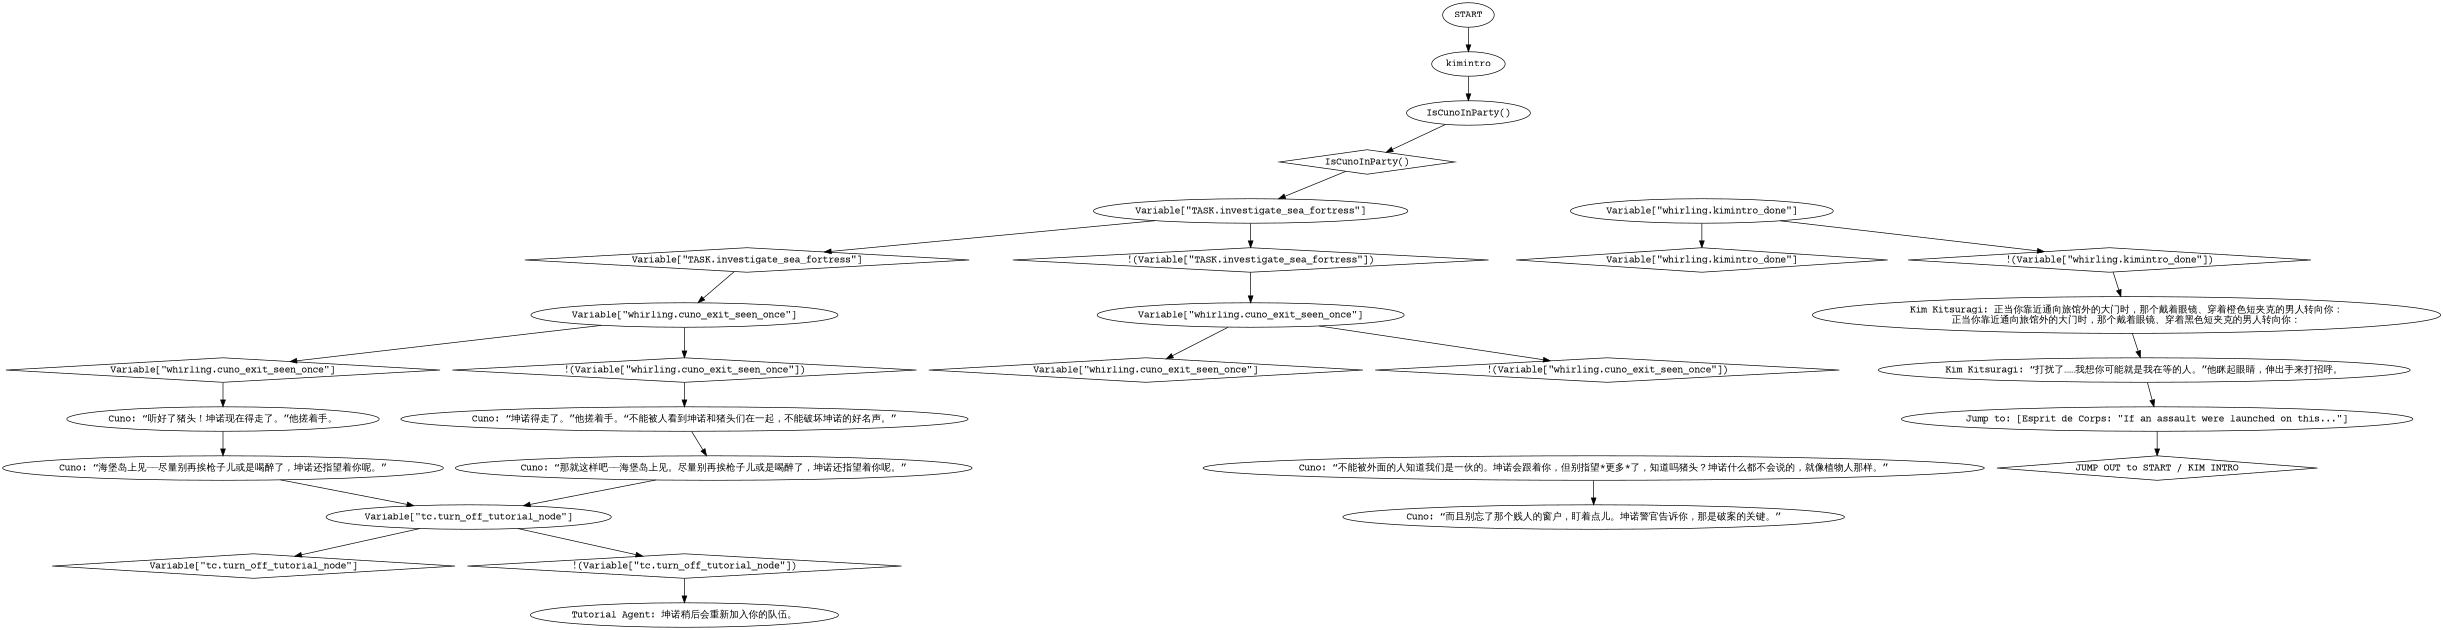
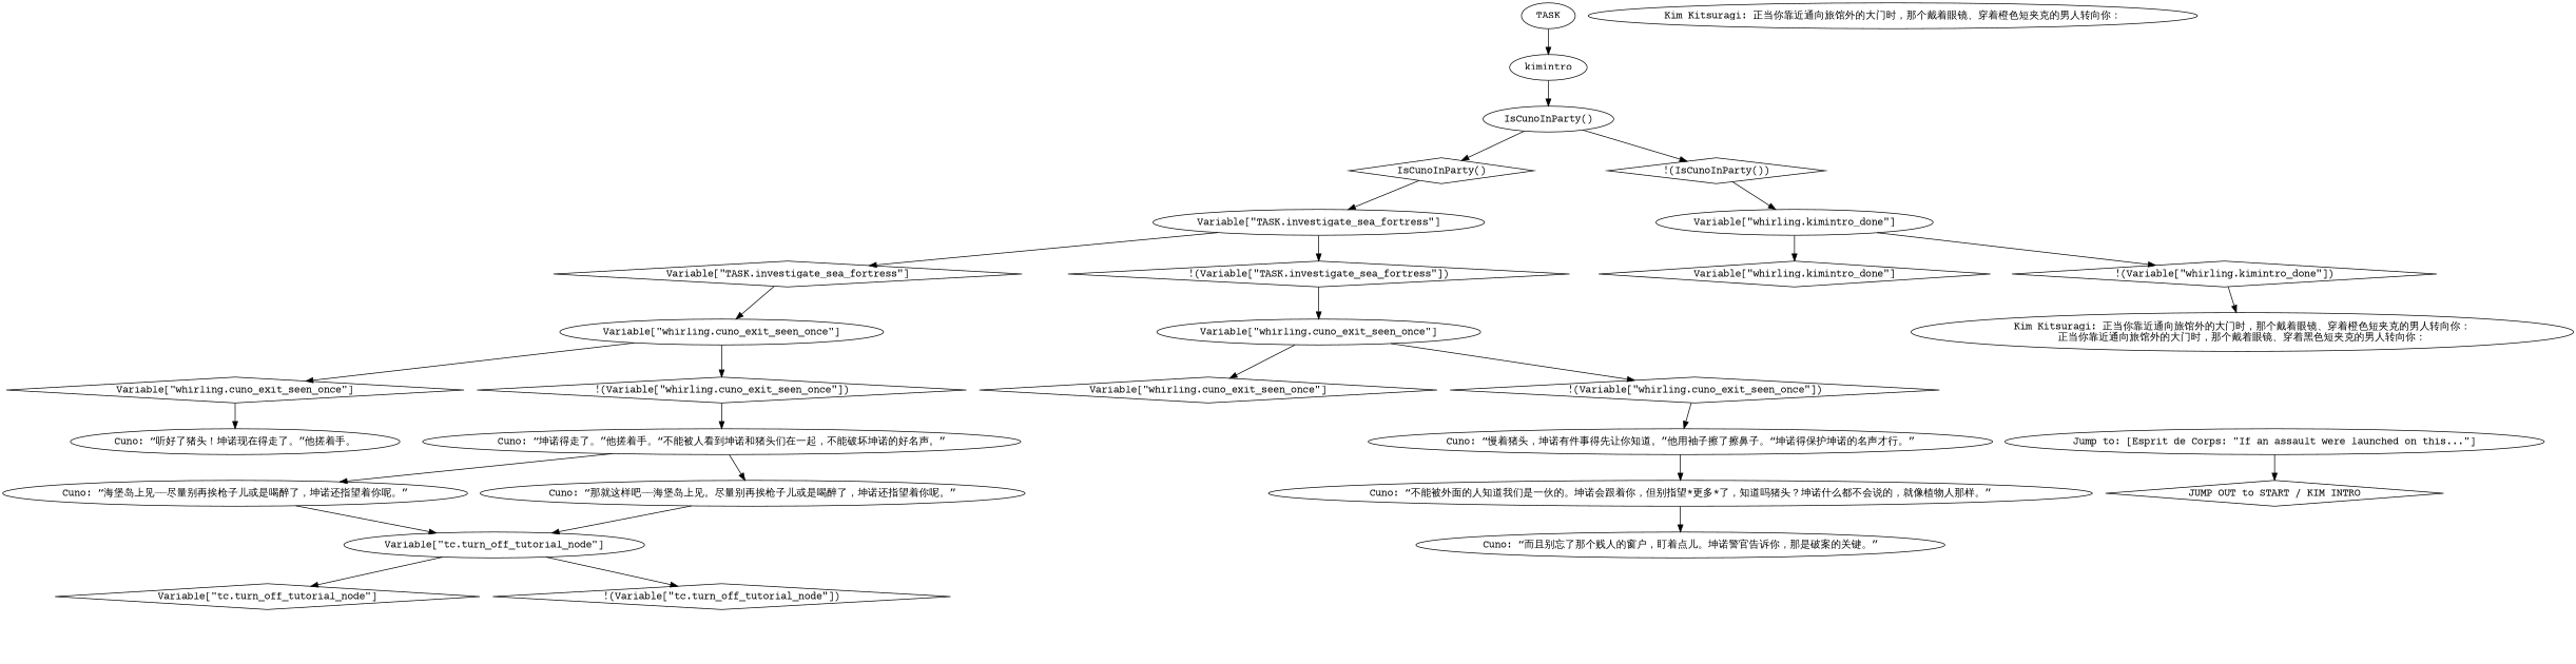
  digraph {
    fontname="Courier Prime"
    node [fontname="Courier Prime"]
    edge [fontname="Courier Prime"]
-   n1 [label=START]
+   n1 [label=TASK]
    n2 [label=kimintro]
    n3 [label="IsCunoInParty()"]
    n4 [label="IsCunoInParty()" shape=diamond]
+   n5 [label="!(IsCunoInParty())" shape=diamond]
    n6 [label="Variable[\"whirling.cuno_exit_seen_once\"]"]
    n7 [label="Variable[\"whirling.cuno_exit_seen_once\"]" shape=diamond]
    n8 [label="!(Variable[\"whirling.cuno_exit_seen_once\"])" shape=diamond]
+   n9 [label="Cuno: “慢着猪头，坤诺有件事得先让你知道。”他用袖子擦了擦鼻子。“坤诺得保护坤诺的名声才行。”"]
    n10 [label="Cuno: “不能被外面的人知道我们是一伙的。坤诺会跟着你，但别指望*更多*了，知道吗猪头？坤诺什么都不会说的，就像植物人那样。”"]
    n11 [label="Variable[\"TASK.investigate_sea_fortress\"]"]
    n12 [label="Variable[\"whirling.kimintro_done\"]"]
    n13 [label="Variable[\"TASK.investigate_sea_fortress\"]" shape=diamond]
    n14 [label="!(Variable[\"TASK.investigate_sea_fortress\"])" shape=diamond]
    n15 [label="Variable[\"whirling.kimintro_done\"]" shape=diamond]
    n16 [label="!(Variable[\"whirling.kimintro_done\"])" shape=diamond]
    n17 [label="Cuno: “而且别忘了那个贱人的窗户，盯着点儿。坤诺警官告诉你，那是破案的关键。”"]
    n18 [label="Cuno: “听好了猪头！坤诺现在得走了。”他搓着手。"]
    n19 [label="Cuno: “海堡岛上见——尽量别再挨枪子儿或是喝醉了，坤诺还指望着你呢。”"]
    n20 [label="Variable[\"tc.turn_off_tutorial_node\"]"]
    n21 [label="Variable[\"whirling.cuno_exit_seen_once\"]"]
    n22 [label="Variable[\"whirling.cuno_exit_seen_once\"]" shape=diamond]
    n23 [label="!(Variable[\"whirling.cuno_exit_seen_once\"])" shape=diamond]
-   n24 [label="Tutorial Agent: 坤诺稍后会重新加入你的队伍。"]
    n25 [label="Cuno: “坤诺得走了。”他搓着手。“不能被人看到坤诺和猪头们在一起，不能破坏坤诺的好名声。”"]
    n26 [label="Cuno: “那就这样吧——海堡岛上见。尽量别再挨枪子儿或是喝醉了，坤诺还指望着你呢。”"]
+   n27 [label="Kim Kitsuragi: 正当你靠近通向旅馆外的大门时，那个戴着眼镜、穿着橙色短夹克的男人转向你："]
    n28 [label="Variable[\"tc.turn_off_tutorial_node\"]" shape=diamond]
    n29 [label="!(Variable[\"tc.turn_off_tutorial_node\"])" shape=diamond]
    n30 [label="Kim Kitsuragi: 正当你靠近通向旅馆外的大门时，那个戴着眼镜、穿着橙色短夹克的男人转向你：\n正当你靠近通向旅馆外的大门时，那个戴着眼镜、穿着黑色短夹克的男人转向你："]
-   n31 [label="Kim Kitsuragi: “打扰了……我想你可能就是我在等的人。”他眯起眼睛，伸出手来打招呼。"]
    n32 [label="Jump to: [Esprit de Corps: \"If an assault were launched on this...\"]"]
    n33 [label="JUMP OUT to START / KIM INTRO" shape=diamond]
    n1 -> n2
    n2 -> n3
    n3 -> n4
+   n3 -> n5
    n4 -> n11
+   n5 -> n12
    n6 -> n7
    n6 -> n8
+   n8 -> n9
+   n9 -> n10
    n10 -> n17
    n11 -> n13
    n11 -> n14
    n12 -> n15
    n12 -> n16
    n13 -> n21
    n14 -> n6
    n16 -> n30
-   n18 -> n19
+   n25 -> n19
    n19 -> n20
    n20 -> n28
    n20 -> n29
    n21 -> n22
    n21 -> n23
    n22 -> n18
    n23 -> n25
    n25 -> n26
    n26 -> n20
-   n29 -> n24
-   n30 -> n31
-   n31 -> n32
    n32 -> n33
  }
